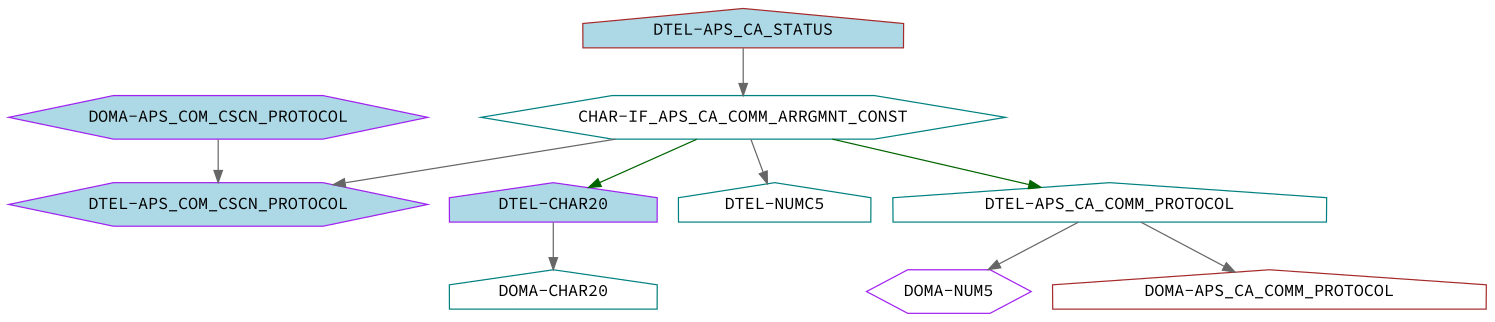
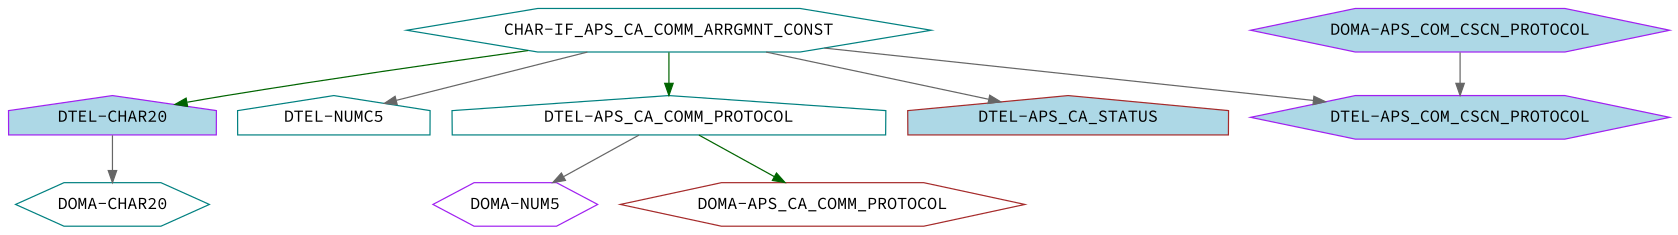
  digraph {
    fontname="Source Code Pro"
    node [color=teal fillcolor=white fontname="Source Code Pro" shape=house style=filled]
    edge [color=gray40 fontname="Source Code Pro"]
    n1 [label="CHAR-IF_APS_CA_COMM_ARRGMNT_CONST" shape=hexagon]
    "DTEL-CHAR20" [color=purple fillcolor=lightblue]
    "DTEL-NUMC5"
    "DTEL-APS_CA_COMM_PROTOCOL"
    "DTEL-APS_COM_CSCN_PROTOCOL" [color=purple fillcolor=lightblue shape=hexagon]
    "DTEL-APS_CA_STATUS" [color=brown fillcolor=lightblue]
-   "DOMA-CHAR20"
+   "DOMA-CHAR20" [shape=hexagon]
    "DOMA-NUM5" [color=purple shape=hexagon]
-   "DOMA-APS_CA_COMM_PROTOCOL" [color=brown]
+   "DOMA-APS_CA_COMM_PROTOCOL" [color=brown shape=hexagon]
    "DOMA-APS_COM_CSCN_PROTOCOL" [color=purple fillcolor=lightblue shape=hexagon]
    n1 -> "DTEL-CHAR20" [color=darkgreen]
    n1 -> "DTEL-NUMC5"
    n1 -> "DTEL-APS_CA_COMM_PROTOCOL" [color=darkgreen]
    n1 -> "DTEL-APS_COM_CSCN_PROTOCOL"
-   "DTEL-APS_CA_STATUS" -> n1
+   n1 -> "DTEL-APS_CA_STATUS"
    "DTEL-CHAR20" -> "DOMA-CHAR20"
    "DTEL-APS_CA_COMM_PROTOCOL" -> "DOMA-NUM5"
-   "DTEL-APS_CA_COMM_PROTOCOL" -> "DOMA-APS_CA_COMM_PROTOCOL"
+   "DTEL-APS_CA_COMM_PROTOCOL" -> "DOMA-APS_CA_COMM_PROTOCOL" [color=darkgreen]
    "DOMA-APS_COM_CSCN_PROTOCOL" -> "DTEL-APS_COM_CSCN_PROTOCOL"
  }
